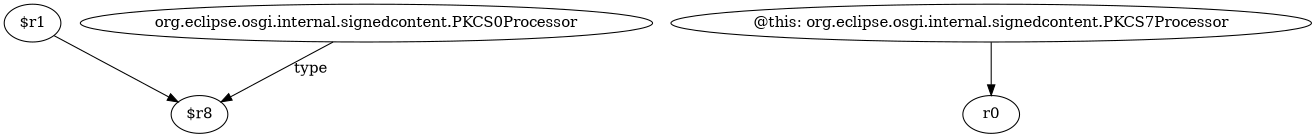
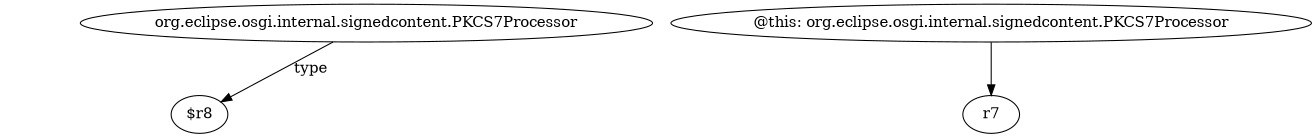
  digraph {
-   n1 [label="$r1"]
    n2 [label="$r8"]
    n3 [label="@this: org.eclipse.osgi.internal.signedcontent.PKCS7Processor"]
-   n4 [label=r0]
-   n5 [label="org.eclipse.osgi.internal.signedcontent.PKCS0Processor"]
-   n1 -> n2
+   n4 [label=r7]
+   n5 [label="org.eclipse.osgi.internal.signedcontent.PKCS7Processor"]
    n3 -> n4
    n5 -> n2 [label=type]
  }
